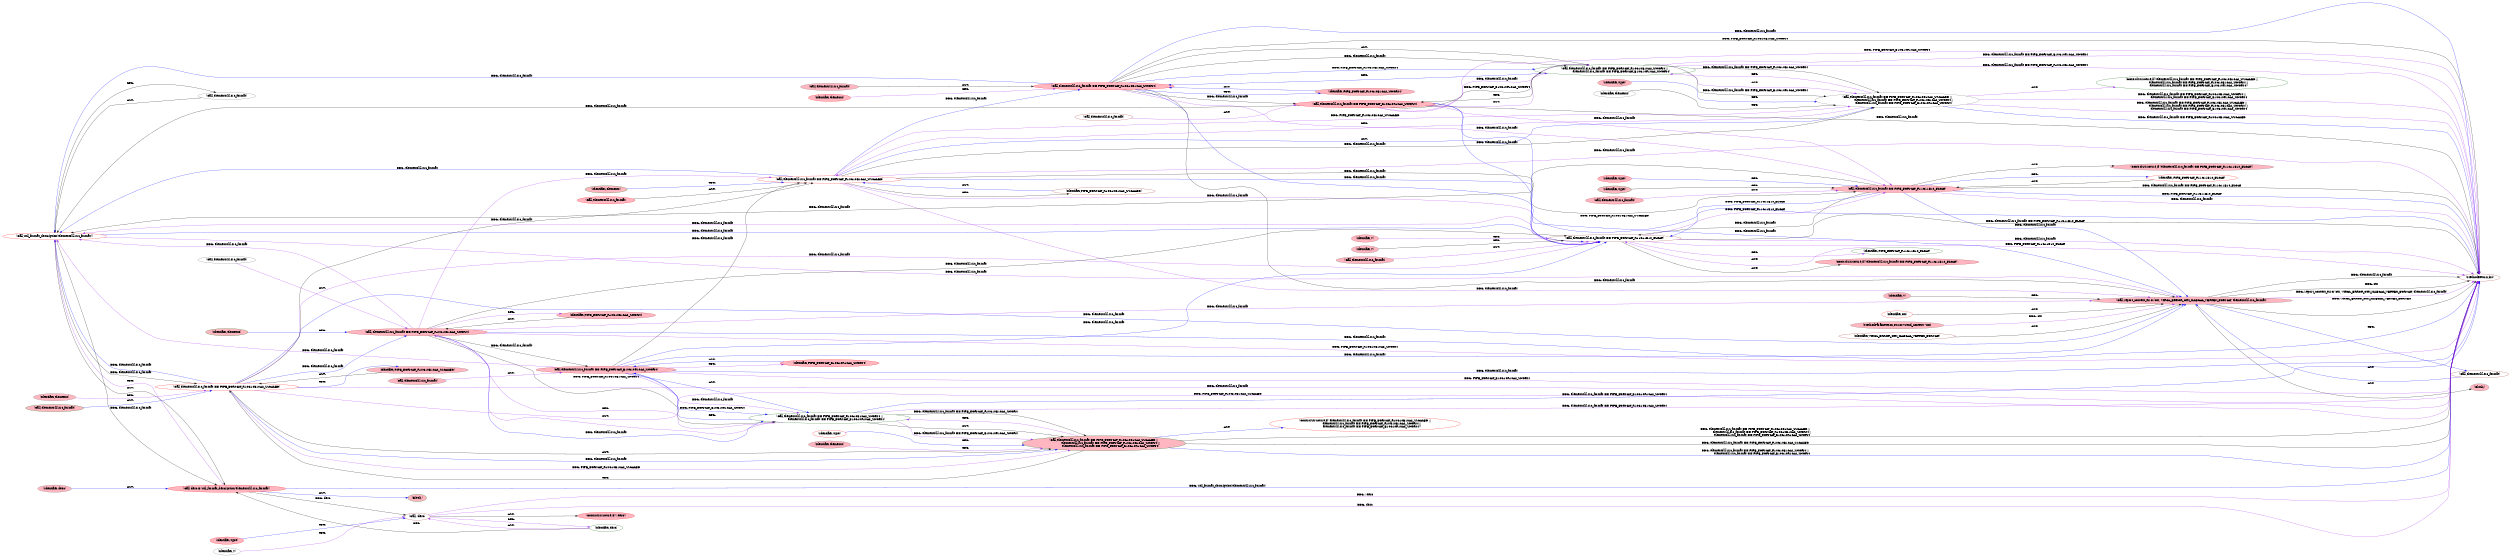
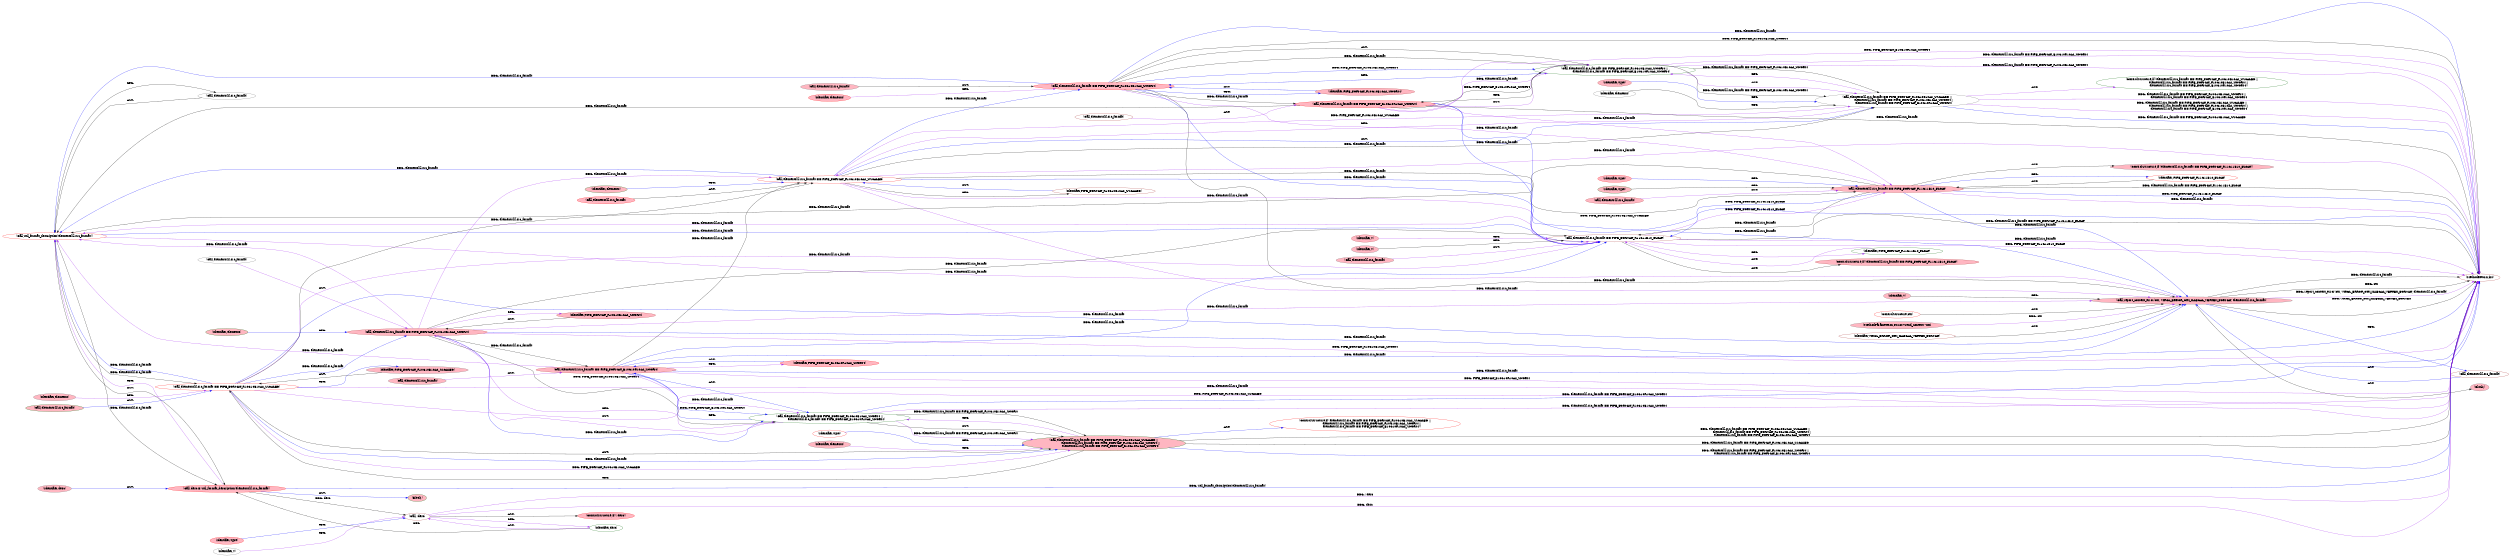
  digraph {
    fontname="DejaVu Serif"
    rankdir=LR
    node [color=gray40 fillcolor=lightpink fontname="DejaVu Serif" style=filled]
    edge [color=purple fontname="DejaVu Serif"]
    n1 [color=red fillcolor=white label="(Call,util_format_description(elements[i].src_format))"]
    n2 [color=red fillcolor=white label="(Call,elements[i].src_format == PIPE_FORMAT_R10G10B10A2_SSCALED)"]
    n3 [color=brown fillcolor=white label="(Call,elements[i].src_format == PIPE_FORMAT_R11G11B10_FLOAT)"]
    n4 [color=red label="(Call,desc = util_format_description(elements[i].src_format))"]
    n5 [label="(Call,report_context_error(ctx, VIRGL_ERROR_CTX_ILLEGAL_VERTEX_FORMAT, elements[i].src_format))"]
    n6 [fillcolor=white label="(Call,elements[i].src_format)"]
    n7 [color=brown fillcolor=white label="(MethodReturn,int)"]
    n8 [color=brown label="(Call,elements[i].src_format == PIPE_FORMAT_R10G10B10A2_SNORM)"]
    n9 [color=red fillcolor=white label="(Call,elements[i].src_format == PIPE_FORMAT_R10G10B10A2_USCALED)"]
    n10 [color=darkgreen label="(Call,elements[i].src_format == PIPE_FORMAT_R10G10B10A2_SSCALED ||\n               elements[i].src_format == PIPE_FORMAT_R10G10B10A2_SNORM ||\n               elements[i].src_format == PIPE_FORMAT_B10G10R10A2_SNORM)"]
    n11 [label="(Identifier,PIPE_FORMAT_R10G10B10A2_SSCALED)"]
    n12 [color=brown label="(Call,elements[i].src_format == PIPE_FORMAT_R11G11B10_FLOAT)"]
    n13 [color=darkgreen fillcolor=white label="(Identifier,PIPE_FORMAT_R11G11B10_FLOAT)"]
    n14 [color=brown label="(ControlStructure,if (elements[i].src_format == PIPE_FORMAT_R11G11B10_FLOAT))"]
    n15 [color=brown fillcolor=white label="(Call,!desc)"]
    n16 [color=darkgreen label="(Block,)"]
    n17 [label="(Block,)"]
    n18 [color=brown fillcolor=white label="(Call,elements[i].src_format)"]
    n19 [color=brown label="(Call,elements[i].src_format == PIPE_FORMAT_B10G10R10A2_SNORM)"]
    n20 [color=darkgreen fillcolor=white label="(Call,elements[i].src_format == PIPE_FORMAT_R10G10B10A2_SNORM ||\n               elements[i].src_format == PIPE_FORMAT_B10G10R10A2_SNORM)"]
    n21 [color=brown label="(Identifier,PIPE_FORMAT_R10G10B10A2_SNORM)"]
    n22 [color=red label="(Call,elements[i].src_format == PIPE_FORMAT_R10G10B10A2_UNORM)"]
    n23 [fillcolor=white label="(Call,elements[i].src_format == PIPE_FORMAT_R10G10B10A2_USCALED ||\n               elements[i].src_format == PIPE_FORMAT_R10G10B10A2_UNORM ||\n               elements[i].src_format == PIPE_FORMAT_B10G10R10A2_UNORM)"]
    n24 [color=brown fillcolor=white label="(Identifier,PIPE_FORMAT_R10G10B10A2_USCALED)"]
    n25 [color=red fillcolor=white label="(ControlStructure,if (elements[i].src_format == PIPE_FORMAT_R10G10B10A2_SSCALED ||\n               elements[i].src_format == PIPE_FORMAT_R10G10B10A2_SNORM ||\n               elements[i].src_format == PIPE_FORMAT_B10G10R10A2_SNORM))"]
    n26 [color=red label="(Identifier,PIPE_FORMAT_B10G10R10A2_SNORM)"]
    n27 [color=red label="(Call,elements[i].src_format == PIPE_FORMAT_B10G10R10A2_UNORM)"]
    n28 [color=darkgreen fillcolor=white label="(Call,elements[i].src_format == PIPE_FORMAT_R10G10B10A2_UNORM ||\n               elements[i].src_format == PIPE_FORMAT_B10G10R10A2_UNORM)"]
    n29 [color=brown label="(Identifier,PIPE_FORMAT_R10G10B10A2_UNORM)"]
    n30 [color=red fillcolor=white label="(Identifier,PIPE_FORMAT_R11G11B10_FLOAT)"]
    n31 [label="(ControlStructure,if (elements[i].src_format == PIPE_FORMAT_R11G11B10_FLOAT))"]
    n32 [color=darkgreen fillcolor=white label="(ControlStructure,if (elements[i].src_format == PIPE_FORMAT_R10G10B10A2_USCALED ||\n               elements[i].src_format == PIPE_FORMAT_R10G10B10A2_UNORM ||\n               elements[i].src_format == PIPE_FORMAT_B10G10R10A2_UNORM))"]
    n33 [color=red label="(ControlStructure,if (!desc))"]
    n34 [color=darkgreen fillcolor=white label="(Identifier,desc)"]
    n35 [color=brown label="(Identifier,type)"]
    n36 [color=brown fillcolor=white label="(Call,elements[i].src_format)"]
    n37 [color=red label="(Identifier,type)"]
    n38 [color=brown label="(Identifier,v)"]
    n39 [label="(Identifier,desc)"]
    n40 [label="(Identifier,v)"]
    n41 [color=darkgreen label="(Identifier,type)"]
    n42 [label="(Call,elements[i].src_format)"]
    n43 [color=red label="(Identifier,elements)"]
    n44 [color=darkgreen label="(Identifier,elements)"]
    n45 [fillcolor=white label="(Identifier,v)"]
    n46 [fillcolor=white label="(Call,elements[i].src_format)"]
    n47 [label="(Call,elements[i].src_format)"]
    n48 [color=red fillcolor=white label="(Identifier,type)"]
    n49 [color=darkgreen label="(Identifier,elements)"]
    n50 [fillcolor=white label="(Identifier,elements)"]
    n51 [color=darkgreen label="(Call,elements[i].src_format)"]
-   n52 [color=red fillcolor=white label="(Identifier,ctx)"]
+   n52 [color=red fillcolor=white label="(ControlStructure,ctx)"]
    n53 [color=red label="(Call,elements[i].src_format)"]
    n54 [color=brown label="(Call,elements[i].src_format)"]
    n55 [color=red label="(Identifier,type)"]
    n56 [label="(Identifier,elements)"]
    n57 [label="(MethodParameterIn,struct vrend_context *ctx)"]
    n58 [label="(Identifier,elements)"]
    n59 [label="(Identifier,v)"]
    n60 [color=brown fillcolor=white label="(Identifier,VIRGL_ERROR_CTX_ILLEGAL_VERTEX_FORMAT)"]
    n61 [label="(Call,elements[i].src_format)"]
    n1 -> n2 [color=black label="DDG: elements[i].src_format"]
    n1 -> n3 [color=blue label="DDG: elements[i].src_format"]
    n1 -> n4 [color=black label="AST: "]
    n1 -> n4 [color=black label="DDG: elements[i].src_format"]
    n1 -> n5 [label="DDG: elements[i].src_format"]
    n1 -> n6 [color=black label="CFG: "]
    n2 -> n1 [color=blue label="DDG: elements[i].src_format"]
    n2 -> n3 [label="DDG: elements[i].src_format"]
    n2 -> n5 [color=blue label="DDG: elements[i].src_format"]
    n2 -> n7 [label="DDG: elements[i].src_format"]
    n2 -> n7 [label="DDG: PIPE_FORMAT_R10G10B10A2_SSCALED"]
    n2 -> n8 [color=blue label="DDG: elements[i].src_format"]
    n2 -> n9 [color=black label="DDG: elements[i].src_format"]
    n2 -> n10 [color=black label="AST: "]
    n2 -> n10 [color=blue label="DDG: elements[i].src_format"]
    n2 -> n10 [label="DDG: PIPE_FORMAT_R10G10B10A2_SSCALED"]
    n2 -> n11 [color=blue label="CFG: "]
    n3 -> n1 [label="DDG: elements[i].src_format"]
    n3 -> n7 [label="DDG: PIPE_FORMAT_R11G11B10_FLOAT"]
    n3 -> n7 [color=black label="DDG: elements[i].src_format == PIPE_FORMAT_R11G11B10_FLOAT"]
    n3 -> n7 [label="DDG: elements[i].src_format"]
    n3 -> n12 [label="DDG: PIPE_FORMAT_R11G11B10_FLOAT"]
    n3 -> n13 [label="CFG: "]
    n3 -> n14 [color=black label="AST: "]
    n4 -> n1 [label="CFG: "]
    n4 -> n7 [color=blue label="DDG: util_format_description(elements[i].src_format)"]
    n4 -> n15 [color=black label="DDG: desc"]
    n4 -> n16 [color=blue label="AST: "]
    n5 -> n7 [color=black label="DDG: VIRGL_ERROR_CTX_ILLEGAL_VERTEX_FORMAT"]
    n5 -> n7 [color=black label="DDG: elements[i].src_format"]
    n5 -> n7 [color=black label="DDG: ctx"]
    n5 -> n7 [label="DDG: report_context_error(ctx, VIRGL_ERROR_CTX_ILLEGAL_VERTEX_FORMAT, elements[i].src_format)"]
    n5 -> n17 [color=black label="AST: "]
    n5 -> n18 [color=blue label="CFG: "]
    n6 -> n1 [color=black label="AST: "]
    n8 -> n1 [label="DDG: elements[i].src_format"]
    n8 -> n3 [color=black label="DDG: elements[i].src_format"]
    n8 -> n5 [label="DDG: elements[i].src_format"]
    n8 -> n7 [color=blue label="DDG: elements[i].src_format"]
    n8 -> n7 [label="DDG: PIPE_FORMAT_R10G10B10A2_SNORM"]
    n8 -> n9 [label="DDG: elements[i].src_format"]
    n8 -> n19 [color=black label="DDG: elements[i].src_format"]
    n8 -> n20 [label="AST: "]
    n8 -> n20 [color=blue label="DDG: elements[i].src_format"]
    n8 -> n20 [color=black label="DDG: PIPE_FORMAT_R10G10B10A2_SNORM"]
    n8 -> n21 [label="CFG: "]
    n9 -> n1 [color=blue label="DDG: elements[i].src_format"]
    n9 -> n3 [label="DDG: elements[i].src_format"]
    n9 -> n5 [label="DDG: elements[i].src_format"]
    n9 -> n7 [color=blue label="DDG: PIPE_FORMAT_R10G10B10A2_USCALED"]
    n9 -> n7 [label="DDG: elements[i].src_format"]
    n9 -> n12 [color=black label="DDG: elements[i].src_format"]
    n9 -> n22 [color=blue label="DDG: elements[i].src_format"]
    n9 -> n23 [color=blue label="AST: "]
    n9 -> n23 [color=black label="DDG: elements[i].src_format"]
    n9 -> n23 [label="DDG: PIPE_FORMAT_R10G10B10A2_USCALED"]
    n9 -> n24 [color=black label="CFG: "]
    n10 -> n2 [color=black label="CFG: "]
    n10 -> n7 [color=black label="DDG: elements[i].src_format == PIPE_FORMAT_R10G10B10A2_SSCALED ||\n               elements[i].src_format == PIPE_FORMAT_R10G10B10A2_SNORM ||\n               elements[i].src_format == PIPE_FORMAT_B10G10R10A2_SNORM"]
    n10 -> n7 [color=black label="DDG: elements[i].src_format == PIPE_FORMAT_R10G10B10A2_SSCALED"]
    n10 -> n7 [color=blue label="DDG: elements[i].src_format == PIPE_FORMAT_R10G10B10A2_SNORM ||\n               elements[i].src_format == PIPE_FORMAT_B10G10R10A2_SNORM"]
    n10 -> n20 [label="CFG: "]
    n10 -> n25 [color=blue label="AST: "]
    n11 -> n2 [color=black label="AST: "]
    n12 -> n1 [color=black label="DDG: elements[i].src_format"]
    n12 -> n3 [color=black label="DDG: elements[i].src_format"]
    n12 -> n3 [color=blue label="DDG: PIPE_FORMAT_R11G11B10_FLOAT"]
    n12 -> n5 [color=blue label="DDG: elements[i].src_format"]
    n12 -> n7 [color=blue label="DDG: PIPE_FORMAT_R11G11B10_FLOAT"]
    n12 -> n7 [label="DDG: elements[i].src_format"]
    n12 -> n7 [color=black label="DDG: elements[i].src_format == PIPE_FORMAT_R11G11B10_FLOAT"]
    n12 -> n30 [color=blue label="CFG: "]
    n12 -> n31 [color=black label="AST: "]
    n13 -> n3 [label="AST: "]
    n15 -> n7 [label="DDG: desc"]
    n15 -> n7 [label="DDG: !desc"]
    n15 -> n33 [color=black label="AST: "]
    n15 -> n34 [label="CFG: "]
    n18 -> n5 [color=blue label="AST: "]
    n19 -> n1 [label="DDG: elements[i].src_format"]
    n19 -> n3 [color=blue label="DDG: elements[i].src_format"]
    n19 -> n5 [color=blue label="DDG: elements[i].src_format"]
    n19 -> n7 [color=blue label="DDG: elements[i].src_format"]
    n19 -> n7 [label="DDG: PIPE_FORMAT_B10G10R10A2_SNORM"]
    n19 -> n9 [color=black label="DDG: elements[i].src_format"]
    n19 -> n20 [color=blue label="AST: "]
    n19 -> n20 [label="DDG: elements[i].src_format"]
    n19 -> n20 [color=blue label="DDG: PIPE_FORMAT_B10G10R10A2_SNORM"]
    n19 -> n26 [label="CFG: "]
    n20 -> n7 [color=blue label="DDG: elements[i].src_format == PIPE_FORMAT_B10G10R10A2_SNORM"]
    n20 -> n7 [label="DDG: elements[i].src_format == PIPE_FORMAT_R10G10B10A2_SNORM"]
    n20 -> n8 [label="CFG: "]
    n20 -> n10 [color=black label="AST: "]
    n20 -> n10 [color=black label="DDG: elements[i].src_format == PIPE_FORMAT_R10G10B10A2_SNORM"]
    n20 -> n10 [label="DDG: elements[i].src_format == PIPE_FORMAT_B10G10R10A2_SNORM"]
    n20 -> n19 [color=blue label="CFG: "]
    n21 -> n8 [color=black label="AST: "]
    n22 -> n1 [color=blue label="DDG: elements[i].src_format"]
    n22 -> n3 [color=blue label="DDG: elements[i].src_format"]
    n22 -> n5 [color=black label="DDG: elements[i].src_format"]
    n22 -> n7 [color=blue label="DDG: elements[i].src_format"]
    n22 -> n7 [color=black label="DDG: PIPE_FORMAT_R10G10B10A2_UNORM"]
    n22 -> n12 [label="DDG: elements[i].src_format"]
    n22 -> n27 [color=black label="DDG: elements[i].src_format"]
    n22 -> n28 [color=black label="AST: "]
    n22 -> n28 [color=black label="DDG: elements[i].src_format"]
    n22 -> n28 [color=blue label="DDG: PIPE_FORMAT_R10G10B10A2_UNORM"]
    n22 -> n29 [color=blue label="CFG: "]
    n23 -> n7 [label="DDG: elements[i].src_format == PIPE_FORMAT_R10G10B10A2_UNORM ||\n               elements[i].src_format == PIPE_FORMAT_B10G10R10A2_UNORM"]
    n23 -> n7 [label="DDG: elements[i].src_format == PIPE_FORMAT_R10G10B10A2_USCALED ||\n               elements[i].src_format == PIPE_FORMAT_R10G10B10A2_UNORM ||\n               elements[i].src_format == PIPE_FORMAT_B10G10R10A2_UNORM"]
    n23 -> n7 [color=blue label="DDG: elements[i].src_format == PIPE_FORMAT_R10G10B10A2_USCALED"]
    n23 -> n9 [label="CFG: "]
    n23 -> n28 [label="CFG: "]
    n23 -> n32 [label="AST: "]
    n24 -> n9 [color=blue label="AST: "]
    n26 -> n19 [color=blue label="AST: "]
    n27 -> n1 [color=black label="DDG: elements[i].src_format"]
    n27 -> n3 [color=blue label="DDG: elements[i].src_format"]
    n27 -> n5 [color=blue label="DDG: elements[i].src_format"]
    n27 -> n7 [label="DDG: PIPE_FORMAT_B10G10R10A2_UNORM"]
    n27 -> n7 [color=black label="DDG: elements[i].src_format"]
    n27 -> n12 [label="DDG: elements[i].src_format"]
    n27 -> n28 [label="AST: "]
    n27 -> n28 [label="DDG: elements[i].src_format"]
    n27 -> n28 [color=black label="DDG: PIPE_FORMAT_B10G10R10A2_UNORM"]
    n28 -> n7 [label="DDG: elements[i].src_format == PIPE_FORMAT_R10G10B10A2_UNORM"]
    n28 -> n7 [label="DDG: elements[i].src_format == PIPE_FORMAT_B10G10R10A2_UNORM"]
    n28 -> n22 [color=blue label="CFG: "]
    n28 -> n23 [label="AST: "]
    n28 -> n23 [color=black label="DDG: elements[i].src_format == PIPE_FORMAT_R10G10B10A2_UNORM"]
    n28 -> n23 [color=black label="DDG: elements[i].src_format == PIPE_FORMAT_B10G10R10A2_UNORM"]
    n28 -> n27 [color=black label="CFG: "]
    n29 -> n22 [color=blue label="AST: "]
    n30 -> n12 [color=black label="AST: "]
    n34 -> n4 [color=black label="CFG: "]
    n34 -> n15 [label="AST: "]
    n35 -> n23 [color=blue label="CFG: "]
    n36 -> n27 [label="AST: "]
    n37 -> n12 [color=blue label="CFG: "]
    n38 -> n3 [label="CFG: "]
    n39 -> n4 [color=blue label="AST: "]
    n40 -> n5 [color=black label="CFG: "]
    n41 -> n12 [color=black label="CFG: "]
    n42 -> n19 [label="AST: "]
    n43 -> n22 [label="CFG: "]
    n44 -> n9 [color=blue label="CFG: "]
    n45 -> n15 [label="CFG: "]
    n46 -> n8 [label="AST: "]
    n47 -> n22 [color=black label="AST: "]
    n48 -> n10 [color=blue label="CFG: "]
    n49 -> n8 [color=blue label="CFG: "]
    n50 -> n23 [color=black label="CFG: "]
    n51 -> n2 [color=blue label="AST: "]
    n52 -> n5 [color=black label="AST: "]
    n53 -> n9 [color=black label="AST: "]
    n54 -> n12 [label="AST: "]
    n55 -> n15 [color=blue label="CFG: "]
    n56 -> n2 [label="CFG: "]
    n57 -> n5 [label="DDG: ctx"]
    n58 -> n10 [label="CFG: "]
    n59 -> n3 [color=black label="CFG: "]
    n60 -> n5 [color=black label="AST: "]
    n61 -> n3 [label="AST: "]
  }
